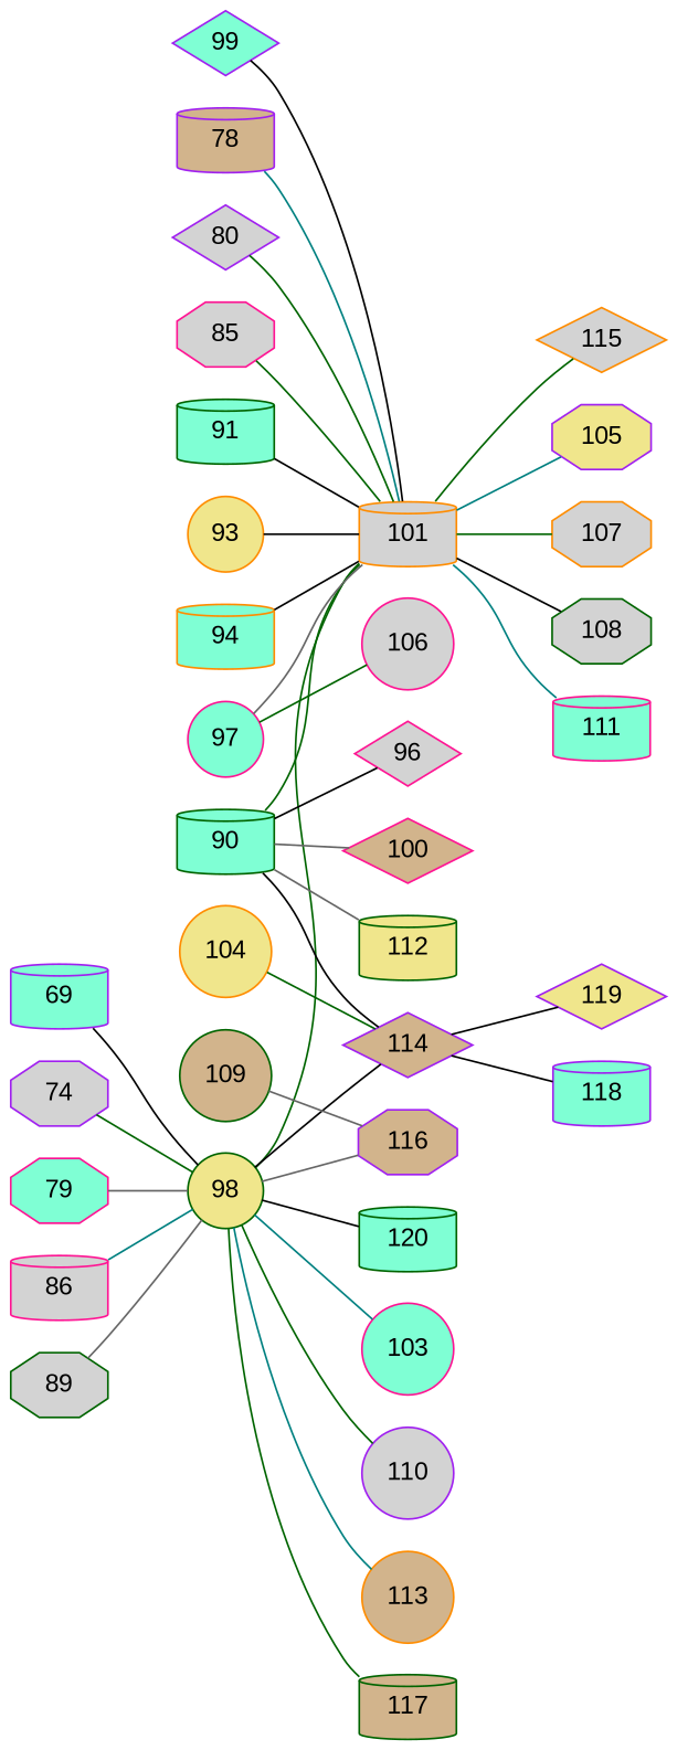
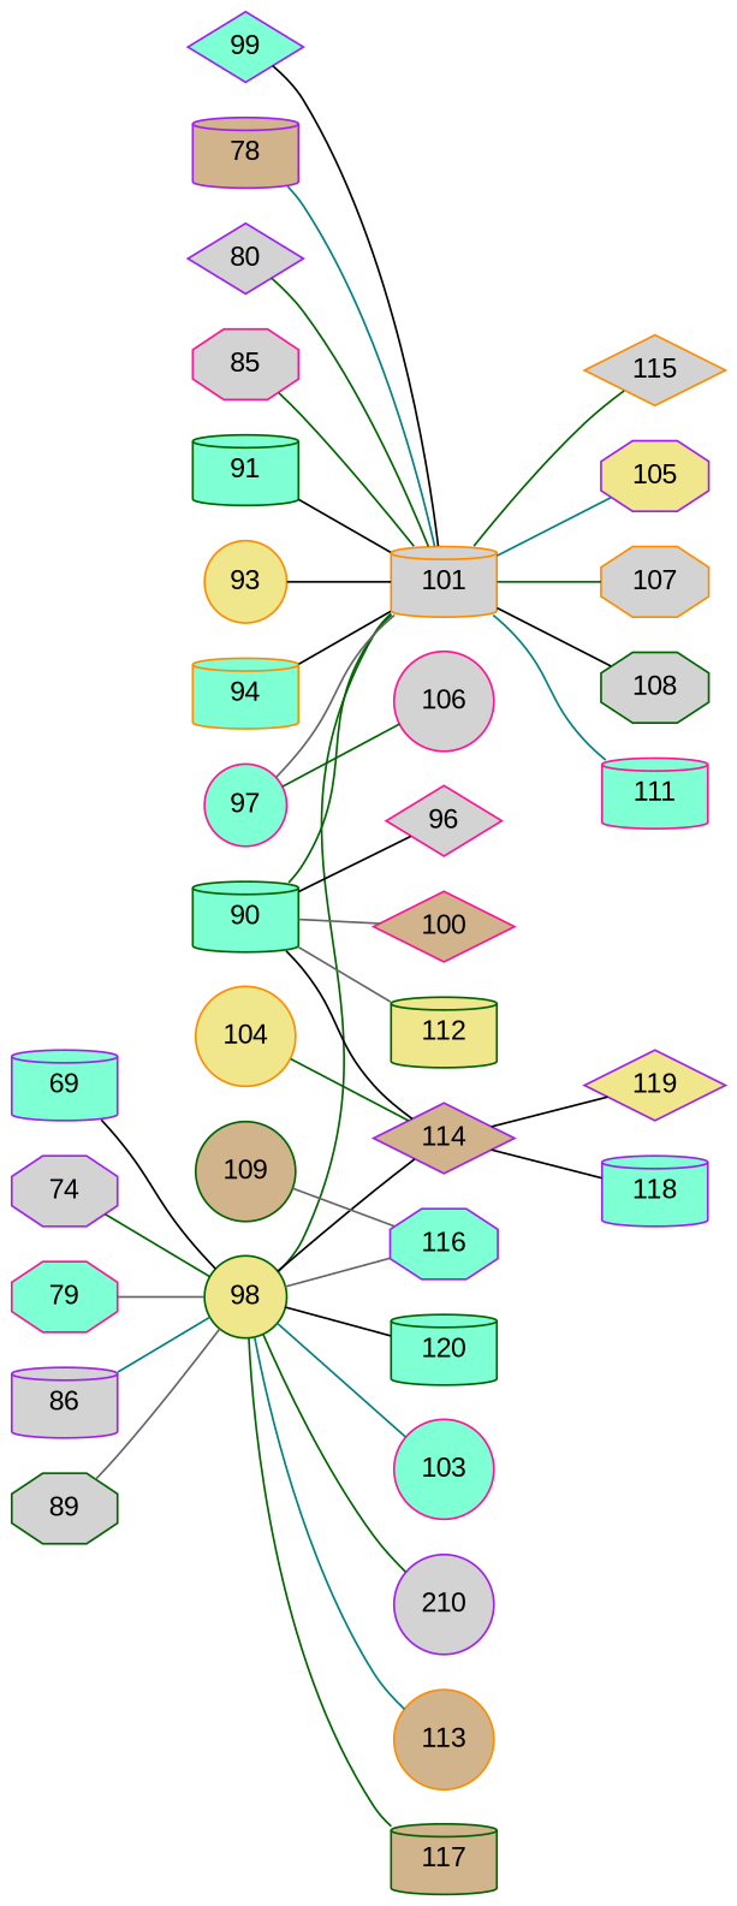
  graph {
    fontname="Liberation Sans"
    rankdir=LR
    node [color=purple fillcolor=lightgrey fontname="Liberation Sans" shape=cylinder style=filled]
    edge [color=black fontname="Liberation Sans"]
    98 [color=darkgreen fillcolor=khaki shape=circle super="+67"]
    101 [color=darkorange super="+24+92+27+8+12+25+36+42+50+57+58+61+73"]
    114 [fillcolor=tan shape=diamond super="+14+45+63+22+102+44+68+70+71+75+77+83+87+88+95"]
    103 [color=deeppink fillcolor=aquamarine shape=circle]
-   110 [shape=circle]
+   110 [shape=circle label=210]
    113 [color=darkorange fillcolor=tan shape=circle super="+46"]
-   116 [fillcolor=tan shape=octagon super="+51"]
+   116 [fillcolor=aquamarine shape=octagon super="+51"]
    117 [color=darkgreen fillcolor=tan]
    120 [color=darkgreen fillcolor=aquamarine super="+53"]
    69 [fillcolor=aquamarine]
    74 [shape=octagon]
    78 [fillcolor=tan super="+37+55"]
    105 [fillcolor=khaki shape=octagon]
    107 [color=darkorange shape=octagon]
    108 [color=darkgreen shape=octagon]
    111 [color=deeppink fillcolor=aquamarine]
    115 [color=darkorange shape=diamond]
    79 [color=deeppink fillcolor=aquamarine shape=octagon super="+65"]
    80 [shape=diamond]
    85 [color=deeppink shape=octagon]
-   86 [color=deeppink super="+81"]
+   86 [super="+81"]
    89 [color=darkgreen shape=octagon]
    90 [color=darkgreen fillcolor=aquamarine super="+84+47+60+54"]
    96 [color=deeppink shape=diamond]
    100 [color=deeppink fillcolor=tan shape=diamond]
    112 [color=darkgreen fillcolor=khaki]
    118 [fillcolor=aquamarine]
    119 [fillcolor=khaki shape=diamond]
    91 [color=darkgreen fillcolor=aquamarine]
    93 [color=darkorange fillcolor=khaki shape=circle]
    94 [color=darkorange fillcolor=aquamarine super="+43+52+62"]
    97 [color=deeppink fillcolor=aquamarine shape=circle super="+64+72+76"]
    106 [color=deeppink shape=circle]
    99 [fillcolor=aquamarine shape=diamond]
    104 [color=darkorange fillcolor=khaki shape=circle]
    109 [color=darkgreen fillcolor=tan shape=circle]
    98 -- 101 [color=darkgreen weight=4]
    98 -- 114 [weight=2]
    98 -- 103 [color=teal]
    98 -- 110 [color=darkgreen]
    98 -- 113 [color=teal]
    98 -- 116 [color=gray40 weight=2]
    98 -- 117 [color=darkgreen]
    98 -- 120
    101 -- 105 [color=teal]
    101 -- 107 [color=darkgreen]
    101 -- 108
    101 -- 111 [color=teal]
    101 -- 115 [color=darkgreen]
    114 -- 118
    114 -- 119
    69 -- 98
    74 -- 98 [color=darkgreen]
    78 -- 101 [color=teal]
    79 -- 98 [color=gray40]
    80 -- 101 [color=darkgreen]
    85 -- 101 [color=darkgreen]
    86 -- 98 [color=teal]
    89 -- 98 [color=gray40]
    90 -- 101 [color=darkgreen weight=3]
    90 -- 114 [weight=2]
    90 -- 96
    90 -- 100 [color=gray40]
    90 -- 112 [color=gray40]
    91 -- 101
    93 -- 101
    94 -- 101
    97 -- 101 [color=gray40 weight=2]
    97 -- 106 [color=darkgreen]
    99 -- 101
    104 -- 114 [color=darkgreen]
    109 -- 116 [color=gray40]
  }
